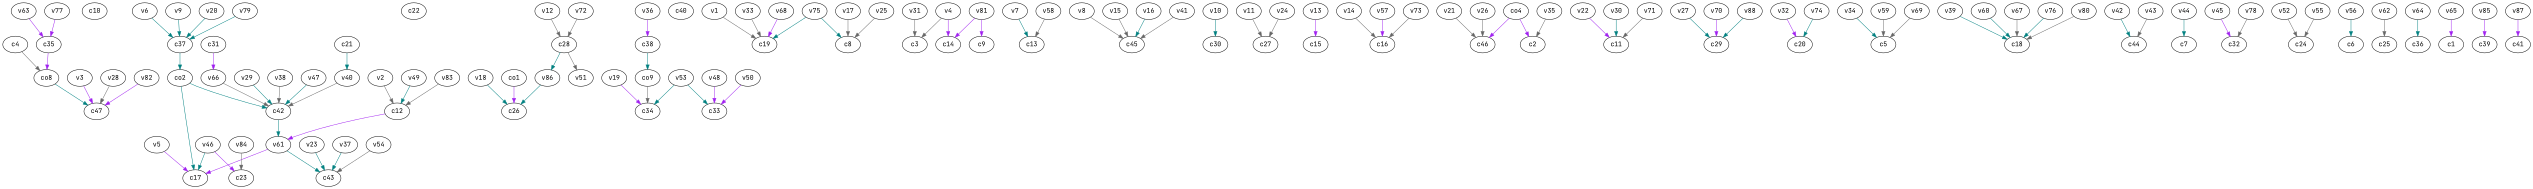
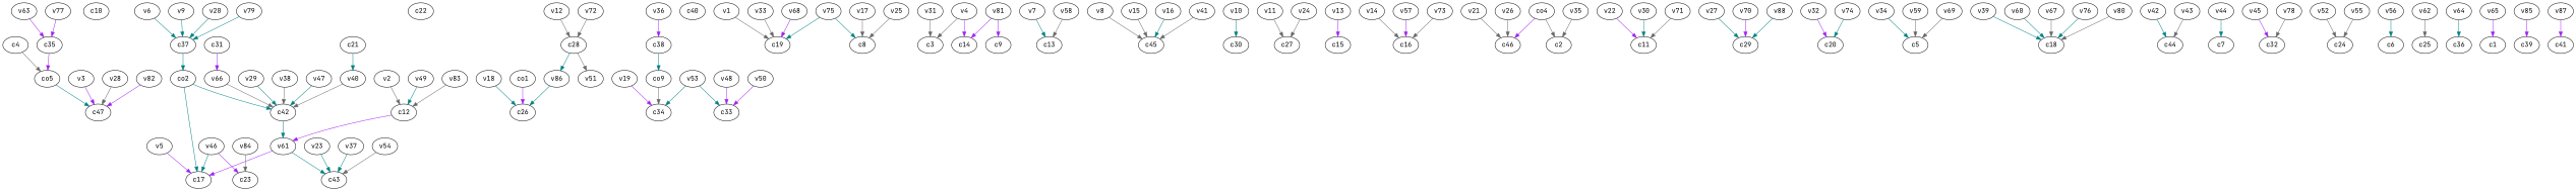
  strict digraph {
    fontname="JetBrains Mono"
    node [fontname="JetBrains Mono"]
    edge [color=gray40 fontname="JetBrains Mono" weight=1]
    c4
-   co5 [label=co8]
+   co5
    c47
    c10
    c12
    v61
    c17
    c43
    c21
    v40
    c42
    c22
    c28
    v86
    v51
    c26
    c31
    v66
    c37
    co2
    n21 [label=co9]
    c38
    c34
    c40
    v1
    c19
    v2
    v3
    v4
    c3
    c14
    v5
    v6
    v7
    c13
    v8
    c45
    v9
    v10
    c30
    v11
    c27
    v12
    v13
    c15
    v14
    c16
    v15
    v16
    v17
    c8
    v18
    v19
    v20
    v21
    c46
    v22
    c11
    v23
    v24
    v25
    v26
    v27
    c29
    v28
    v29
    v30
    v31
    v32
    c20
    v33
    v34
    c5
    v35
    c2
    v36
    v37
    v38
    v39
    c18
    v41
    v42
    c44
    v43
    v44
    c7
    v45
    c32
    v46
    c23
    v47
    v48
    c33
    v49
    v50
    v52
    c24
    v53
    v54
    v55
    v56
    c6
    v57
    v58
    v59
    v60
    v62
    c25
    v63
    c35
    v64
    c36
    v65
    c1
    v67
    v68
    v69
    v70
    v71
    v72
    v73
    v74
    v75
    v76
    v77
    v78
    v79
    v80
    v81
    c9
    v82
    v83
    v84
    v85
    c39
    v87
    c41
    v88
    co1
    co4
    c4 -> co5
    co5 -> c47 [color=teal]
    c12 -> v61 [color=purple]
    v61 -> c17 [color=purple]
    v61 -> c43 [color=teal]
    c21 -> v40 [color=teal]
    v40 -> c42
    c42 -> v61 [color=teal]
    c28 -> v86 [color=teal]
    c28 -> v51
    v86 -> c26 [color=teal]
    c31 -> v66 [color=purple]
    v66 -> c42
    c37 -> co2 [color=teal]
    co2 -> c17 [color=teal]
    co2 -> c42 [color=teal]
    n21 -> c34
    c38 -> n21 [color=teal]
    v1 -> c19
    v2 -> c12
    v3 -> c47 [color=purple]
    v4 -> c3
    v4 -> c14 [color=purple]
    v5 -> c17 [color=purple]
    v6 -> c37 [color=teal]
    v7 -> c13 [color=teal]
    v8 -> c45
    v9 -> c37 [color=teal]
    v10 -> c30 [color=teal]
    v11 -> c27
    v12 -> c28
    v13 -> c15 [color=purple]
    v14 -> c16
    v15 -> c45
    v16 -> c45 [color=teal]
    v17 -> c8
    v18 -> c26 [color=teal]
    v19 -> c34 [color=purple]
    v20 -> c37 [color=teal]
    v21 -> c46
    v22 -> c11 [color=purple]
    v23 -> c43 [color=teal]
    v24 -> c27
    v25 -> c8
    v26 -> c46
    v27 -> c29 [color=teal]
    v28 -> c47
    v29 -> c42 [color=teal]
    v30 -> c11 [color=teal]
    v31 -> c3
    v32 -> c20 [color=purple]
    v33 -> c19
    v34 -> c5 [color=teal]
    v35 -> c2
    v36 -> c38 [color=purple]
    v37 -> c43 [color=teal]
    v38 -> c42
    v39 -> c18 [color=teal]
    v41 -> c45
    v42 -> c44 [color=teal]
    v43 -> c44
    v44 -> c7 [color=teal]
    v45 -> c32 [color=purple]
    v46 -> c17 [color=teal]
    v46 -> c23 [color=purple]
    v47 -> c42 [color=teal]
    v48 -> c33 [color=purple]
    v49 -> c12 [color=teal]
    v50 -> c33 [color=purple]
    v52 -> c24
    v53 -> c34 [color=teal]
    v53 -> c33 [color=teal]
    v54 -> c43
    v55 -> c24
    v56 -> c6 [color=teal]
    v57 -> c16 [color=purple]
    v58 -> c13
    v59 -> c5
    v60 -> c18 [color=teal]
    v62 -> c25
    v63 -> c35 [color=purple]
    c35 -> co5 [color=purple]
    v64 -> c36 [color=teal]
    v65 -> c1 [color=purple]
    v67 -> c18
    v68 -> c19 [color=purple]
    v69 -> c5
    v70 -> c29 [color=purple]
    v71 -> c11
    v72 -> c28
    v73 -> c16
    v74 -> c20 [color=teal]
    v75 -> c19 [color=teal]
    v75 -> c8 [color=teal]
    v76 -> c18 [color=teal]
    v77 -> c35 [color=purple]
    v78 -> c32
    v79 -> c37 [color=teal]
    v80 -> c18
    v81 -> c14 [color=purple]
    v81 -> c9 [color=purple]
    v82 -> c47 [color=purple]
    v83 -> c12
    v84 -> c23
    v85 -> c39 [color=purple]
    v87 -> c41 [color=purple]
    v88 -> c29 [color=teal]
    co1 -> c26 [color=purple]
    co4 -> c46 [color=purple]
-   co4 -> c2 [color=purple]
+   co4 -> c2
  }
